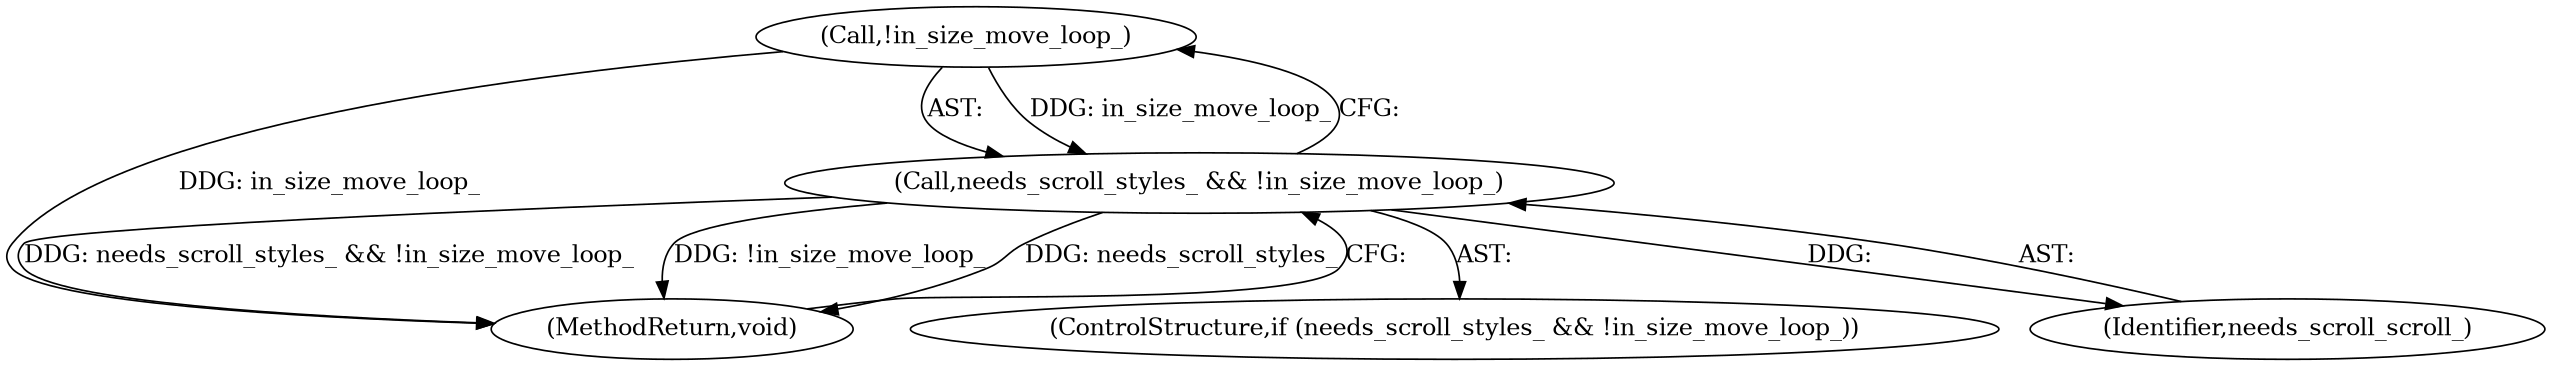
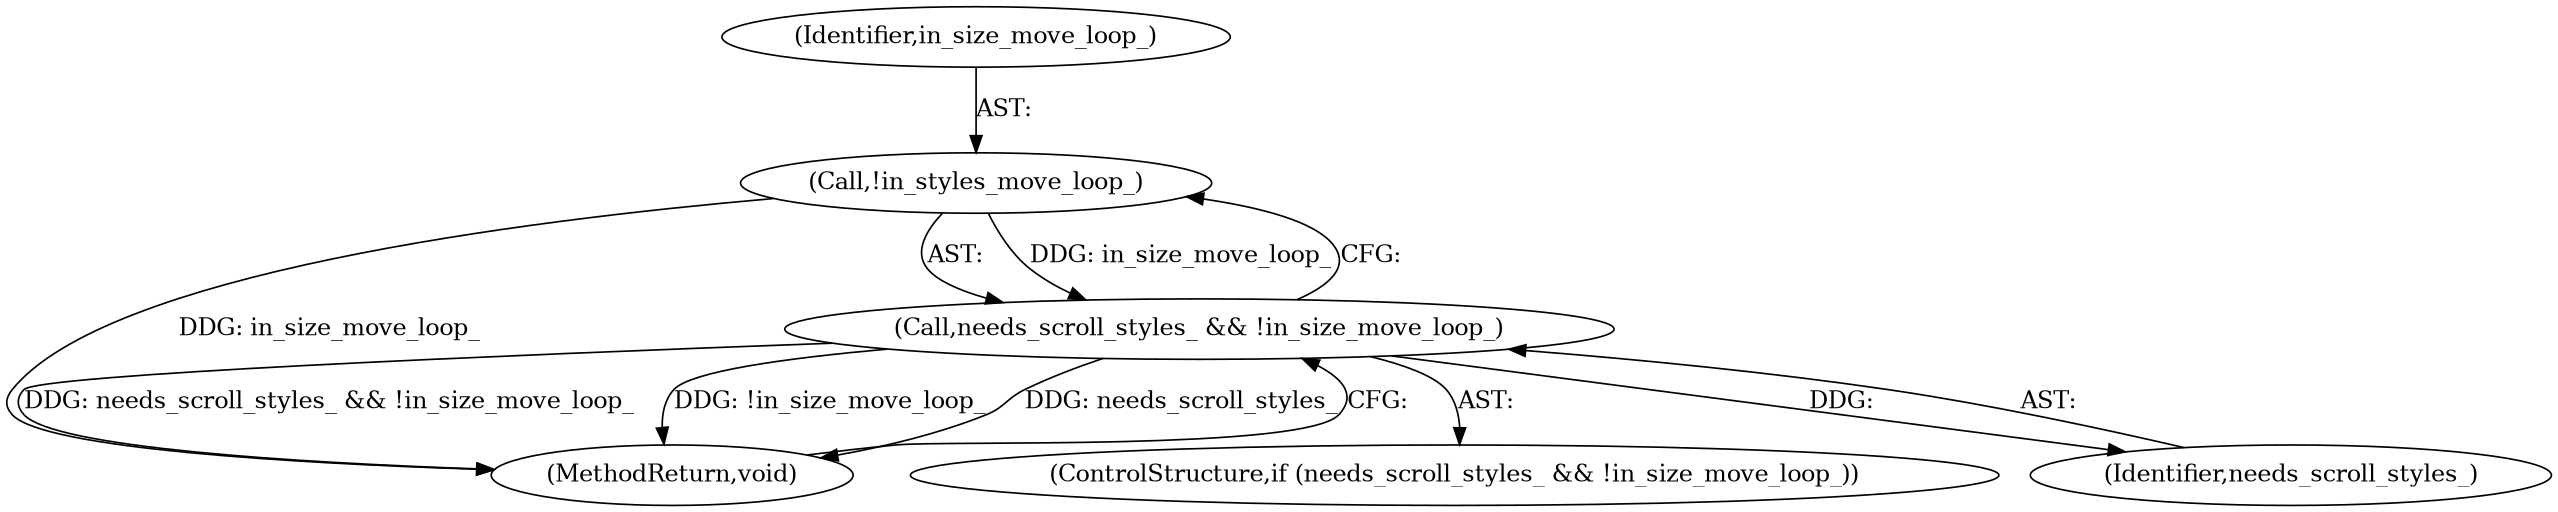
  digraph {
-   n1 [label="(Call,!in_size_move_loop_)"]
+   n1 [label="(Call,!in_styles_move_loop_)"]
    n2 [label="(Call,needs_scroll_styles_ && !in_size_move_loop_)"]
    n3 [label="(MethodReturn,void)"]
    n4 [label="(ControlStructure,if (needs_scroll_styles_ && !in_size_move_loop_))"]
-   n5 [label="(Identifier,needs_scroll_scroll_)"]
+   n5 [label="(Identifier,needs_scroll_styles_)"]
+   n6 [label="(Identifier,in_size_move_loop_)"]
    n1 -> n2 [label="AST: "]
    n1 -> n2 [label="DDG: in_size_move_loop_"]
    n1 -> n3 [label="DDG: in_size_move_loop_"]
    n2 -> n1 [label="CFG: "]
    n2 -> n3 [label="DDG: needs_scroll_styles_ && !in_size_move_loop_"]
    n2 -> n3 [label="DDG: !in_size_move_loop_"]
    n2 -> n3 [label="DDG: needs_scroll_styles_"]
    n2 -> n4 [label="AST: "]
    n2 -> n5 [label="DDG: "]
    n3 -> n2 [label="CFG: "]
    n5 -> n2 [label="AST: "]
+   n6 -> n1 [label="AST: "]
  }
